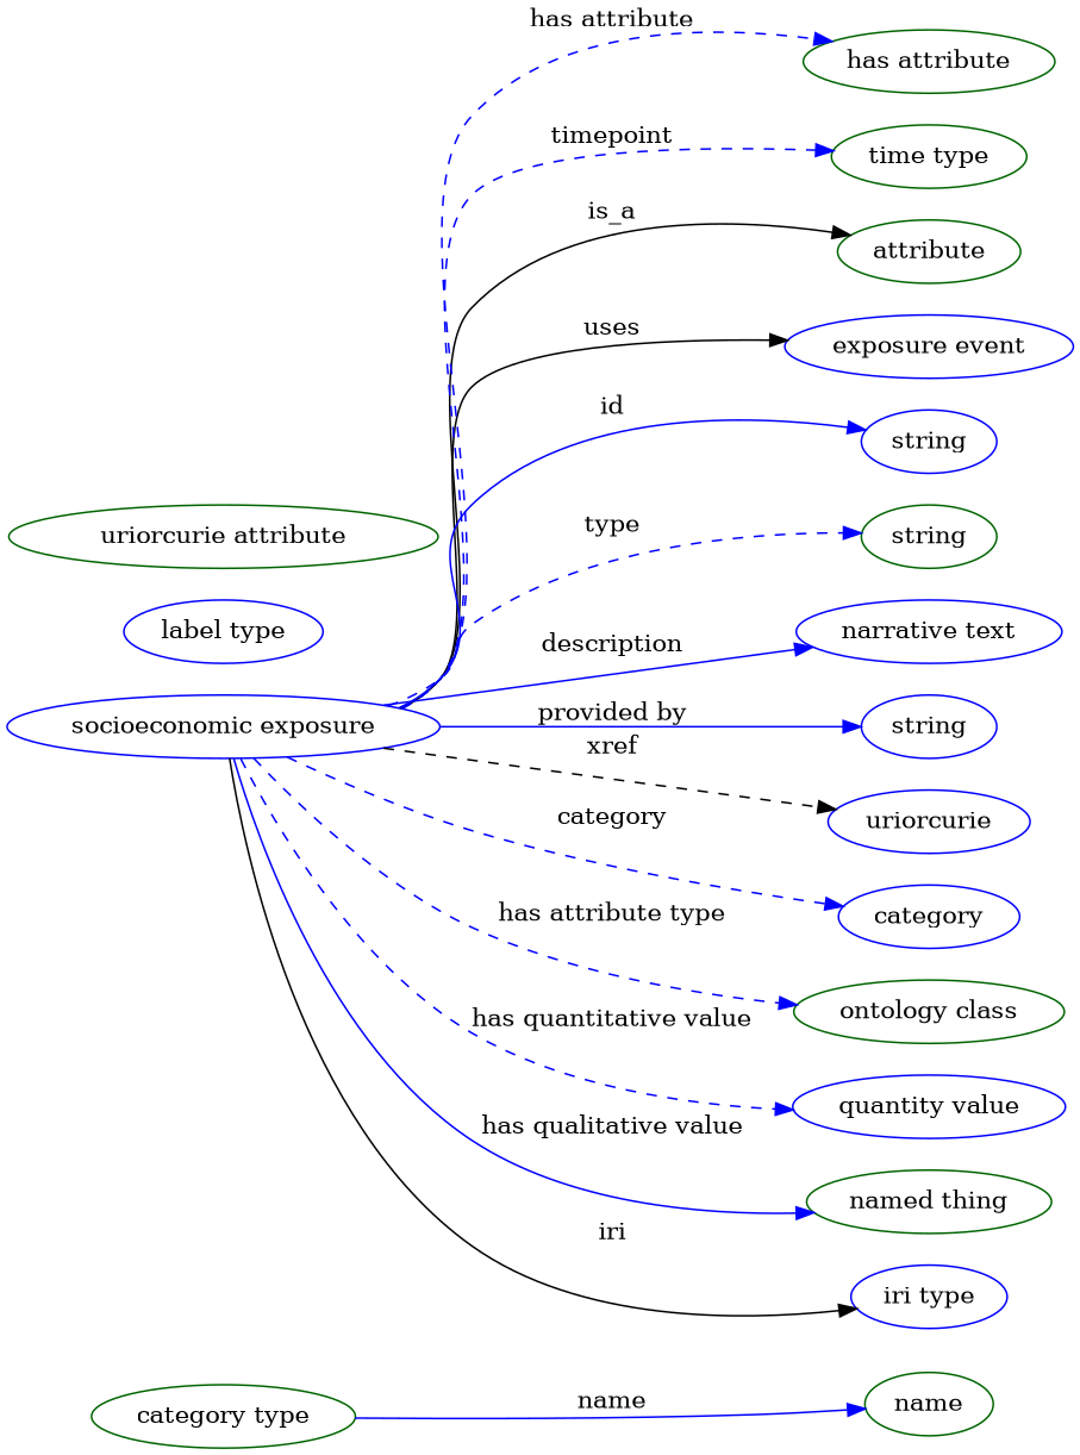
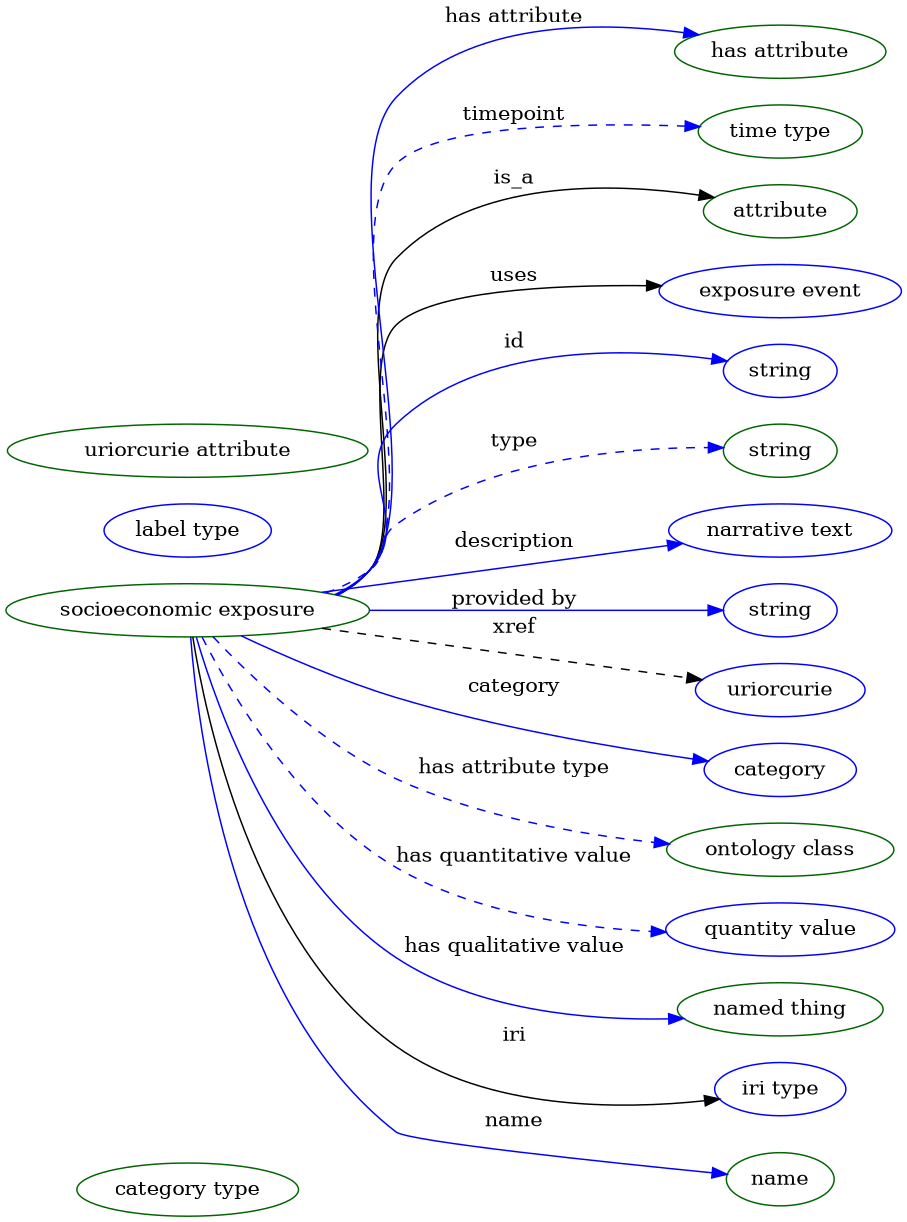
  digraph {
    rankdir=LR
    node [color=darkgreen]
    edge [style=solid color=blue]
-   n1 [color=blue height=0.5 label="socioeconomic exposure" width=3.4122]
+   n1 [height=0.5 label="socioeconomic exposure" width=3.4122]
    attribute [height=0.5 width=1.4443]
    "exposure event" [color=blue height=0.5 width=2.2748]
    n4 [color=blue height=0.5 label=string width=1.0652]
    n5 [height=0.5 label=string width=1.0652]
    n6 [color=blue height=0.5 label="narrative text" width=2.0943]
    n7 [color=blue height=0.5 label=string width=1.0652]
    n8 [color=blue height=0.5 label=uriorcurie width=1.5887]
    category [color=blue height=0.5 width=1.4263]
    name [height=0.5 width=1.011]
    n11 [height=0.5 label="ontology class" width=2.1304]
    n12 [color=blue height=0.5 label="quantity value" width=2.1484]
    n13 [height=0.5 label="named thing" width=1.9318]
    n14 [color=blue height=0.5 label="iri type" width=1.2277]
    "has attribute" [height=0.5 width=1.9859]
    n16 [height=0.5 label="time type" width=1.5346]
    n17 [height=0.5 label="category type" width=2.0762]
    n18 [color=blue height=0.5 label="label type" width=1.5707]
    n19 [height=0.5 label="uriorcurie attribute" width=3.3941]
    n1 -> attribute [label=is_a color=""]
    n1 -> "exposure event" [label=uses color=""]
    n1 -> n4 [label=id]
    n1 -> n5 [label=type style=dashed]
    n1 -> n6 [label=description]
    n1 -> n7 [label="provided by"]
    n1 -> n8 [color=black label=xref style=dashed]
-   n1 -> category [label=category style=dashed]
-   n17 -> name [label=name]
+   n1 -> category [label=category]
+   n1 -> name [label=name]
    n1 -> n11 [label="has attribute type" style=dashed]
    n1 -> n12 [label="has quantitative value" style=dashed]
    n1 -> n13 [label="has qualitative value"]
    n1 -> n14 [color=black label=iri]
-   n1 -> "has attribute" [label="has attribute" style=dashed]
+   n1 -> "has attribute" [label="has attribute"]
    n1 -> n16 [label=timepoint style=dashed]
  }
